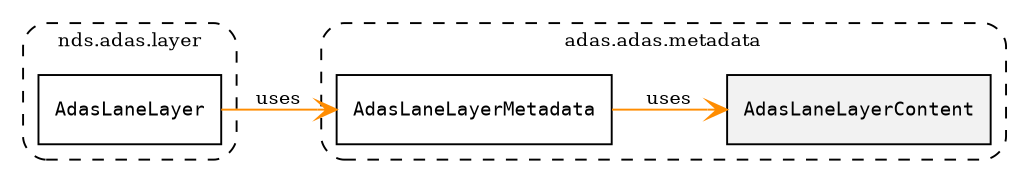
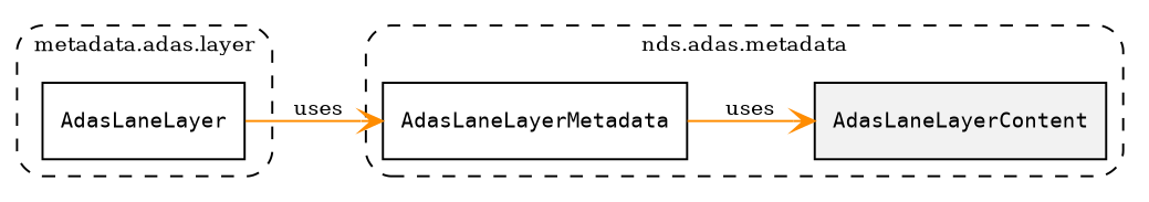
  digraph {
    fontsize=10
    rankdir=LR
    node [fontsize=10 shape=box]
    edge [arrowhead=vee color=darkorange fontsize=10]
    n1 [fillcolor="#0000000D" label=<<font face="monospace"><table align="center" border="0" cellspacing="0" cellpadding="0"><tr><td href="../../../content/packages/nds.adas.metadata.html#Bitmask-AdasLaneLayerContent" title="Bitmask defined in nds.adas.metadata">AdasLaneLayerContent</td></tr></table></font>> style=filled]
    n2 [label=<<font face="monospace"><table align="center" border="0" cellspacing="0" cellpadding="0"><tr><td href="../../../content/packages/nds.adas.metadata.html#Structure-AdasLaneLayerMetadata" title="Structure defined in nds.adas.metadata">AdasLaneLayerMetadata</td></tr></table></font>>]
    n3 [label=<<font face="monospace"><table align="center" border="0" cellspacing="0" cellpadding="0"><tr><td href="../../../content/packages/nds.adas.layer.html#Structure-AdasLaneLayer" title="Structure defined in nds.adas.layer">AdasLaneLayer</td></tr></table></font>>]
    subgraph cluster_1 {
-     label="adas.adas.metadata"
+     label="nds.adas.metadata"
      style="dashed, rounded"
      n1
      n2
    }
    subgraph cluster_2 {
-     label="nds.adas.layer"
+     label="metadata.adas.layer"
      style="dashed, rounded"
      n3
    }
    n2 -> n1 [label=uses]
    n3 -> n2 [label=uses]
  }
